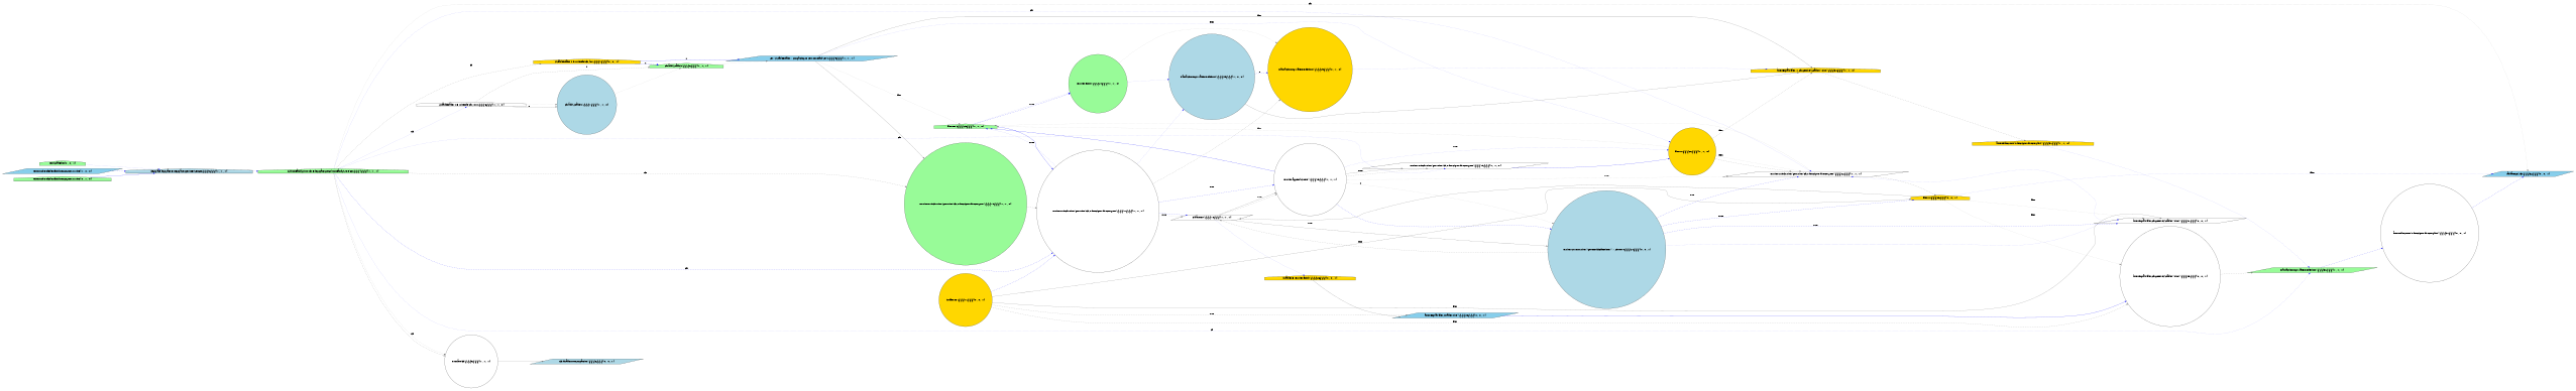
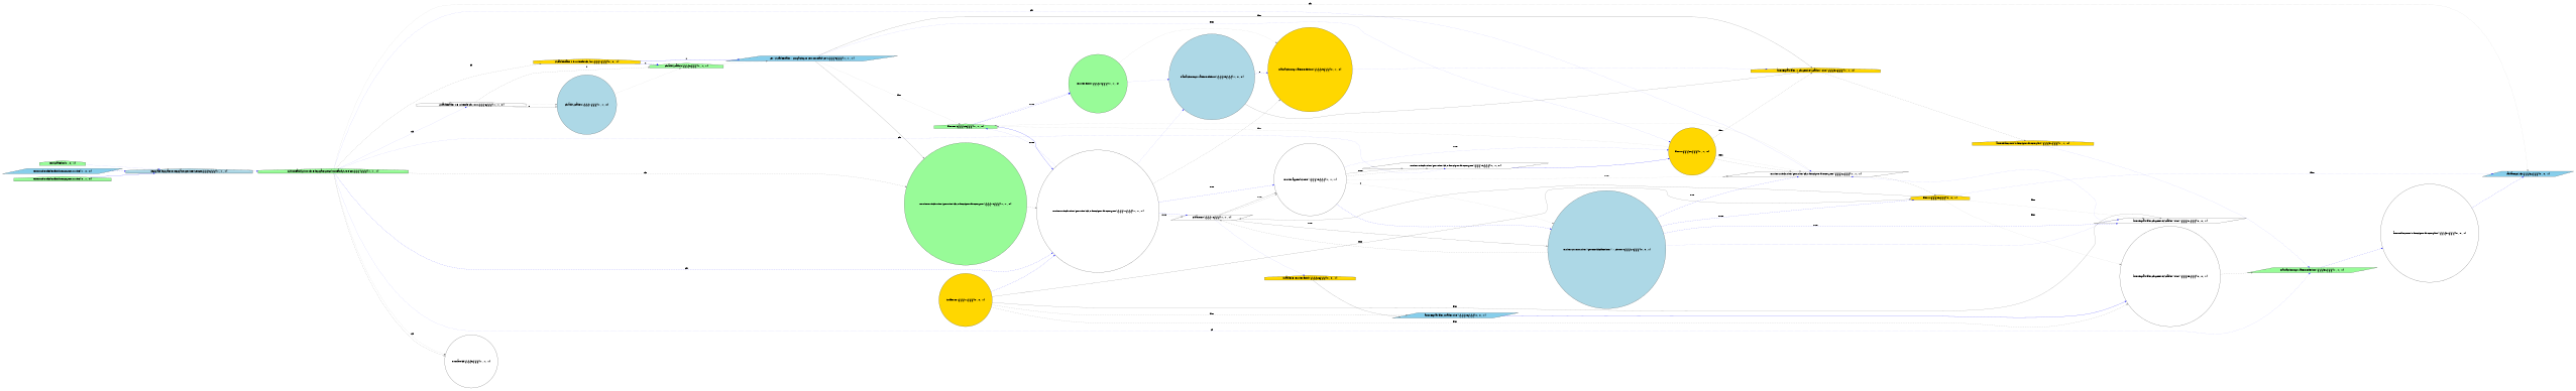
  digraph {
    rankdir=LR
    node [fillcolor=white shape=circle style=filled]
    edge [color=gray40 style=dotted]
    n1 [label="SSTableReader s = writeFile(cfs,1000)@@@6@@@['1', '1', '0']" shape=house]
    n2 [fillcolor=lightblue label="cfs.addSSTable(s)@@@7@@@['1', '1', '0']"]
    n3 [fillcolor=palegreen label="cfs.addSSTable(s)@@@8@@@['1', '1', '1']" shape=house]
    n4 [fillcolor=skyblue label="Set<SSTableReader> compacting = Sets.newHashSet(s)@@@9@@@['1', '1', '1']" shape=parallelogram]
    n5 [fillcolor=gold label="int files = 1@@@11@@@['0', '0', '1']"]
    n6 [fillcolor=skyblue label="assertEquals(files,sstables.size())@@@28@@@['0', '0', '1']" shape=parallelogram]
    n7 [label="assertEquals(files,cfs.getLiveSSTables().size())@@@21@@@['0', '0', '1']" shape=parallelogram]
    n8 [fillcolor=gold label="files++@@@23@@@['0', '0', '1']" shape=house]
    n9 [label="assertEquals(files,cfs.getLiveSSTables().size())@@@29@@@['0', '0', '1']"]
    n10 [label="rewriter.switchWriter(getWriter(cfs,s.descriptor.directory,txn))@@@17@@@['1', '1', '1']"]
    n11 [label="rewriter.switchWriter(getWriter(cfs,s.descriptor.directory,txn))@@@22@@@['1', '1', '1']" shape=parallelogram]
    n12 [fillcolor=skyblue label="validateCFS(cfs)@@@32@@@['0', '0', '1']" shape=parallelogram]
    n13 [label="ci.hasNext()@@@18@@@['1', '1', '1']" shape=parallelogram]
    n14 [fillcolor=palegreen label="TransactionLogs.waitForDeletions()@@@30@@@['1', '1', '1']" shape=parallelogram]
    n15 [fillcolor=palegreen label="files == 3@@@23@@@['1', '1', '0']" shape=house]
    n16 [fillcolor=lightblue label="TransactionLogs.waitForDeletions()@@@29@@@['1', '0', '0']"]
    n17 [fillcolor=gold label="TransactionLog.waitForDeletions()@@@29@@@['0', '1', '0']"]
    n18 [label="rewriter.append(ci.next())@@@19@@@['1', '1', '1']"]
    n19 [fillcolor=palegreen label="rewriter.finish()@@@24@@@['1', '1', '0']"]
    n20 [label="assertFileCounts(s.descriptor.directory.list())@@@31@@@['0', '0', '1']"]
    n21 [fillcolor=palegreen label="testSmallFiles['0', '0', '1']" shape=house]
    n22 [fillcolor=lightblue label="Keyspace keyspace = Keyspace.open(KEYSPACE)@@@3@@@['1', '1', '1']" shape=house]
    n23 [fillcolor=palegreen label="ColumnFamilyStore cfs = keyspace.getColumnFamilyStore(CF)@@@4@@@['1', '1', '1']" shape=house]
    n24 [fillcolor=gold label="sstables = rewriter.finish()@@@26@@@['0', '0', '1']" shape=house]
    n25 [fillcolor=gold label="assertEquals(files - 1,cfs.getLiveSSTables().size())@@@30@@@['1', '1', '0']" shape=house]
    n26 [fillcolor=gold label="assertFileCounts(s.descriptor.directory.list())@@@31@@@['1', '1', '0']" shape=house]
    n27 [fillcolor=skyblue label="testNumberOfFiles_finish_empty_new_writer['1', '0', '0']" shape=parallelogram]
    n28 [fillcolor=lightblue label="rewriter.currentWriter().getOnDiskFilePointer() > 2500000@@@20@@@['0', '0', '1']"]
    n29 [fillcolor=gold label="files++@@@20@@@['1', '1', '0']"]
-   n30 [fillcolor=lightblue label="cfs.disableAutoCompaction()@@@6@@@['0', '0', '1']" shape=parallelogram]
    n31 [fillcolor=gold label="SSTableReader s = writeFile(cfs,400)@@@7@@@['0', '0', '1']" shape=house]
    n32 [fillcolor=palegreen label="rewriter.switchWriter(getWriter(cfs,s.descriptor.directory,txn))@@@15@@@['1', '1', '0']"]
    n33 [fillcolor=palegreen label="testNumberOfFiles_finish_empty_new_writer['0', '1', '0']" shape=house]
    n34 [label="rewriter.switchWriter(getWriter(cfs,s.descriptor.directory,txn))@@@19@@@['1', '1', '0']" shape=parallelogram]
    n35 [label="truncate(cfs)@@@5@@@['1', '1', '1']"]
    n1 -> n2
    n1 -> n2 [label=s style=solid]
    n1 -> n3 [label=s style=dashed]
    n2 -> n3
    n3 -> n4
    n4 -> n15 [label=files]
    n4 -> n25 [label=files style=solid]
    n4 -> n29 [color=blue label=files]
    n4 -> n32 [style=solid]
-   n5 -> n6 [label=true style=dashed]
+   n5 -> n6 [label=files style=dashed]
    n5 -> n7 [label=files style=solid]
    n5 -> n8 [label=files style=solid]
    n5 -> n9 [label=files style=dashed]
    n5 -> n10 [color=blue style=dashed]
    n6 -> n9 [color=blue style=solid]
    n7 -> n11 [color=blue]
    n8 -> n7 [label=files]
    n8 -> n9 [label=files]
    n8 -> n12 [color=blue label=files]
    n8 -> n13 [style=solid]
    n9 -> n14 [style=dashed]
    n10 -> n13 [label=true]
    n10 -> n13 [color=blue style=dashed]
    n10 -> n15 [color=blue label=true]
    n10 -> n16 [color=blue]
    n10 -> n17 [style=dashed]
    n10 -> n18 [color=blue label=true style=dashed]
    n11 -> n8 [style=dashed]
    n11 -> n15
    n13 -> n18 [label=true style=solid]
    n13 -> n18 [style=dashed]
    n13 -> n24 [color=blue]
    n13 -> n28 [label=true style=solid]
    n14 -> n20 [color=blue style=dashed]
    n15 -> n10 [color=blue style=solid]
    n15 -> n19 [color=blue label=true]
    n15 -> n19 [color=blue style=dashed]
    n16 -> n17 [color=blue label=0 style=dashed]
    n16 -> n25 [style=solid]
    n17 -> n25 [color=blue]
    n18 -> n11 [label=true]
-   n18 -> n15 [color=blue style=solid]
    n18 -> n28 [label=0]
    n18 -> n28 [color=blue style=dashed]
    n18 -> n29 [color=blue label=true]
    n18 -> n34 [label=true style=solid]
    n18 -> n34 [style=dashed]
    n19 -> n16 [color=blue]
    n19 -> n17
    n20 -> n12 [color=blue style=dashed]
    n21 -> n22 [color=blue]
    n22 -> n23 [color=blue]
    n23 -> n1 [color=blue label=cfs]
    n23 -> n10 [color=blue label=cfs style=dashed]
    n23 -> n11 [color=blue label=cfs]
    n23 -> n12 [label=cfs]
    n23 -> n14 [color=blue label=cfs]
    n23 -> n31 [label=cfs style=dashed]
    n23 -> n32 [label=cfs style=dashed]
    n23 -> n34 [color=blue label=cfs]
    n23 -> n35 [label=cfs]
    n23 -> n35 [style=dashed]
    n24 -> n6 [style=solid]
    n25 -> n26 [style=dashed]
    n26 -> n14 [color=blue]
    n27 -> n22 [color=blue style=dashed]
    n28 -> n7 [color=blue label=true style=dashed]
    n28 -> n7 [color=blue]
    n28 -> n8 [color=blue label=true style=dashed]
    n28 -> n11 [color=blue label=true style=dashed]
    n28 -> n13 [style=dashed]
    n29 -> n11 [style=dashed]
    n29 -> n11 [label=files]
    n29 -> n15 [label=files]
    n29 -> n25 [label=files style=dashed]
    n31 -> n3 [color=blue label=s style=dashed]
    n31 -> n3 [color=blue]
    n31 -> n4 [color=blue label=s style=solid]
    n32 -> n10 [style=dashed]
    n33 -> n22 [color=blue style=solid]
    n34 -> n29 [color=blue style=solid]
-   n35 -> n30 [style=solid]
  }
